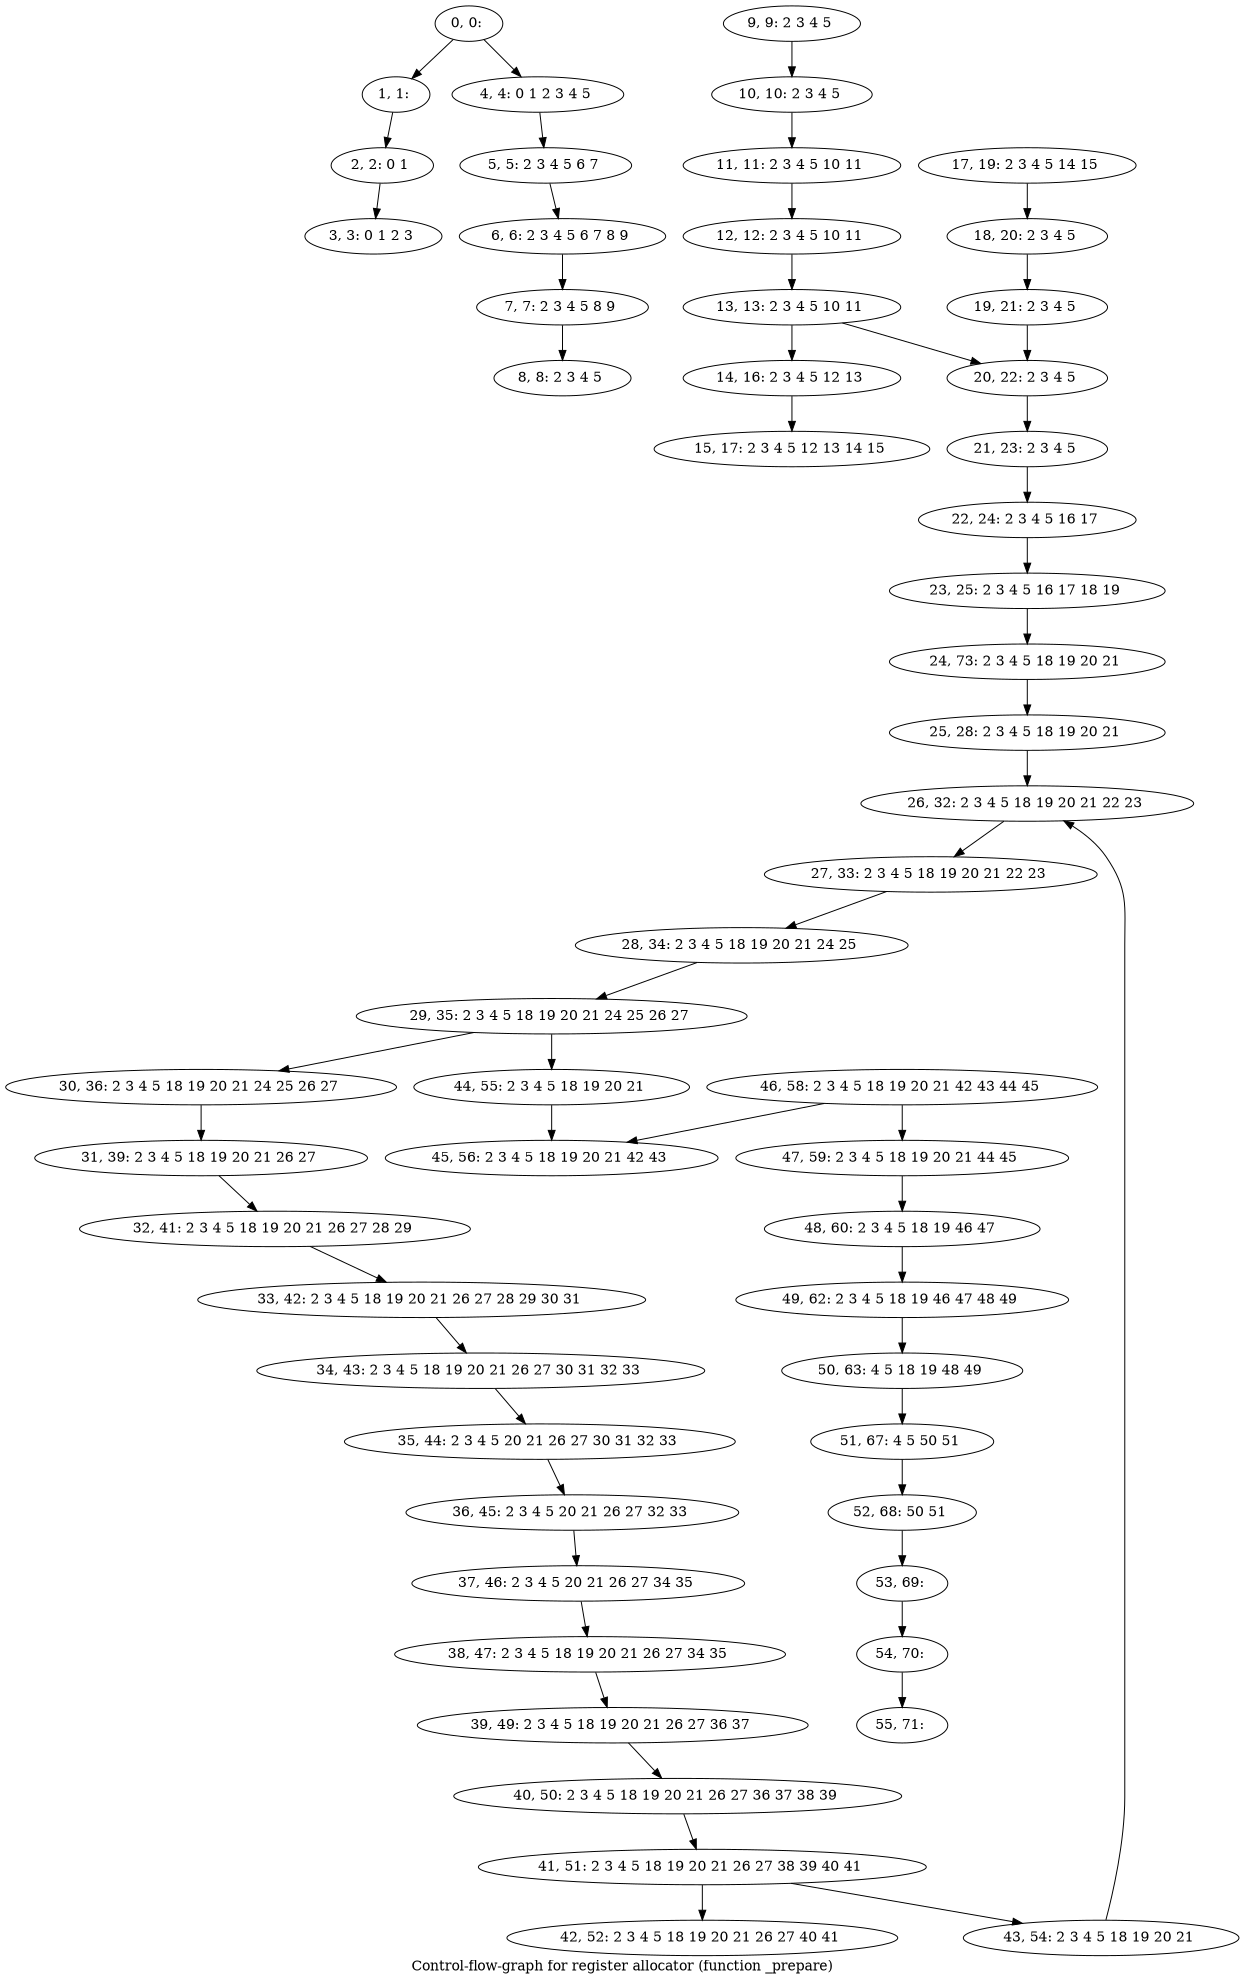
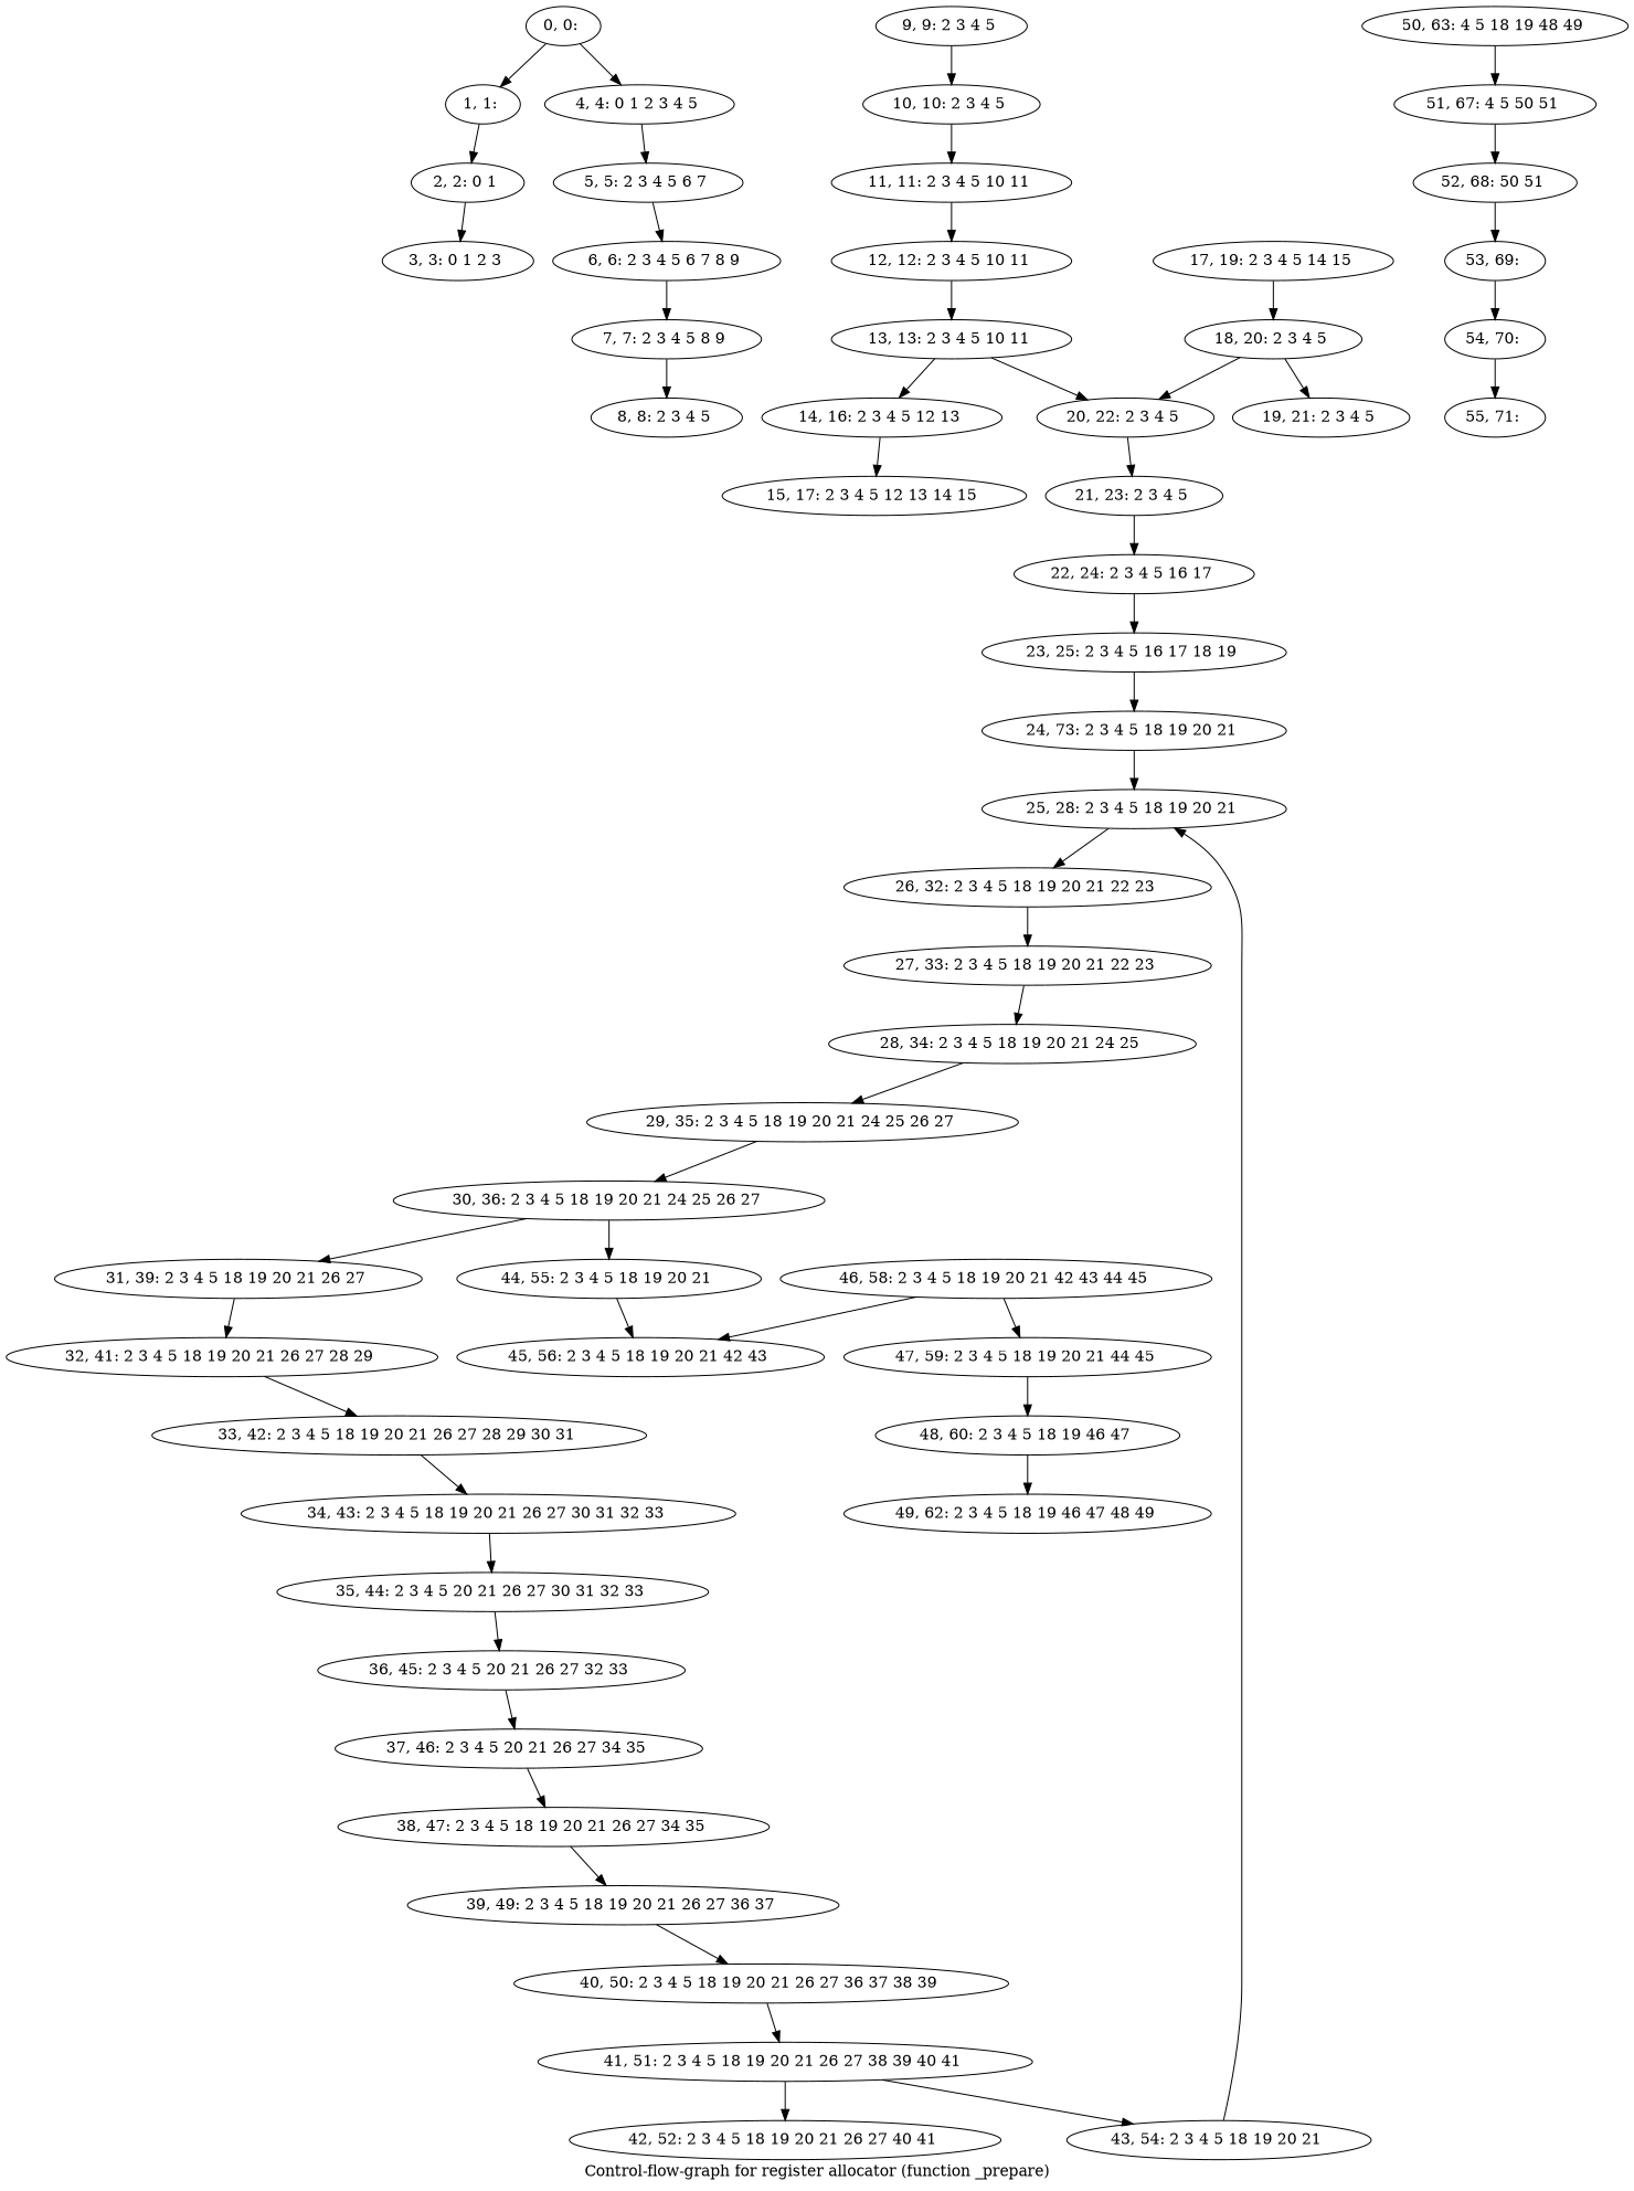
  digraph {
    label="Control-flow-graph for register allocator (function _prepare)"
    n1 [label="0, 0: "]
    n2 [label="1, 1: "]
    n3 [label="4, 4: 0 1 2 3 4 5 "]
    n4 [label="2, 2: 0 1 "]
    n5 [label="3, 3: 0 1 2 3 "]
    n6 [label="5, 5: 2 3 4 5 6 7 "]
    n7 [label="6, 6: 2 3 4 5 6 7 8 9 "]
    n8 [label="7, 7: 2 3 4 5 8 9 "]
    n9 [label="8, 8: 2 3 4 5 "]
    n10 [label="9, 9: 2 3 4 5 "]
    n11 [label="10, 10: 2 3 4 5 "]
    n12 [label="11, 11: 2 3 4 5 10 11 "]
    n13 [label="12, 12: 2 3 4 5 10 11 "]
    n14 [label="13, 13: 2 3 4 5 10 11 "]
    n15 [label="14, 16: 2 3 4 5 12 13 "]
    n16 [label="20, 22: 2 3 4 5 "]
    n17 [label="15, 17: 2 3 4 5 12 13 14 15 "]
    n18 [label="21, 23: 2 3 4 5 "]
    n19 [label="17, 19: 2 3 4 5 14 15 "]
    n20 [label="18, 20: 2 3 4 5 "]
    n21 [label="19, 21: 2 3 4 5 "]
    n22 [label="22, 24: 2 3 4 5 16 17 "]
    n23 [label="23, 25: 2 3 4 5 16 17 18 19 "]
    n24 [label="24, 73: 2 3 4 5 18 19 20 21 "]
    n25 [label="25, 28: 2 3 4 5 18 19 20 21 "]
    n26 [label="26, 32: 2 3 4 5 18 19 20 21 22 23 "]
    n27 [label="27, 33: 2 3 4 5 18 19 20 21 22 23 "]
    n28 [label="28, 34: 2 3 4 5 18 19 20 21 24 25 "]
    n29 [label="29, 35: 2 3 4 5 18 19 20 21 24 25 26 27 "]
    n30 [label="30, 36: 2 3 4 5 18 19 20 21 24 25 26 27 "]
    n31 [label="31, 39: 2 3 4 5 18 19 20 21 26 27 "]
    n32 [label="44, 55: 2 3 4 5 18 19 20 21 "]
    n33 [label="32, 41: 2 3 4 5 18 19 20 21 26 27 28 29 "]
    n34 [label="45, 56: 2 3 4 5 18 19 20 21 42 43 "]
    n35 [label="33, 42: 2 3 4 5 18 19 20 21 26 27 28 29 30 31 "]
    n36 [label="34, 43: 2 3 4 5 18 19 20 21 26 27 30 31 32 33 "]
    n37 [label="35, 44: 2 3 4 5 20 21 26 27 30 31 32 33 "]
    n38 [label="36, 45: 2 3 4 5 20 21 26 27 32 33 "]
    n39 [label="37, 46: 2 3 4 5 20 21 26 27 34 35 "]
    n40 [label="38, 47: 2 3 4 5 18 19 20 21 26 27 34 35 "]
    n41 [label="39, 49: 2 3 4 5 18 19 20 21 26 27 36 37 "]
    n42 [label="40, 50: 2 3 4 5 18 19 20 21 26 27 36 37 38 39 "]
    n43 [label="41, 51: 2 3 4 5 18 19 20 21 26 27 38 39 40 41 "]
    n44 [label="42, 52: 2 3 4 5 18 19 20 21 26 27 40 41 "]
    n45 [label="43, 54: 2 3 4 5 18 19 20 21 "]
    n46 [label="46, 58: 2 3 4 5 18 19 20 21 42 43 44 45 "]
    n47 [label="47, 59: 2 3 4 5 18 19 20 21 44 45 "]
    n48 [label="48, 60: 2 3 4 5 18 19 46 47 "]
    n49 [label="49, 62: 2 3 4 5 18 19 46 47 48 49 "]
    n50 [label="50, 63: 4 5 18 19 48 49 "]
    n51 [label="51, 67: 4 5 50 51 "]
    n52 [label="52, 68: 50 51 "]
    n53 [label="53, 69: "]
    n54 [label="54, 70: "]
    n55 [label="55, 71: "]
    n1 -> n2
    n1 -> n3
    n2 -> n4
    n3 -> n6
    n4 -> n5
    n6 -> n7
    n7 -> n8
    n8 -> n9
    n10 -> n11
    n11 -> n12
    n12 -> n13
    n13 -> n14
    n14 -> n15
    n14 -> n16
    n15 -> n17
    n16 -> n18
    n18 -> n22
    n19 -> n20
    n20 -> n21
-   n21 -> n16
+   n20 -> n16
    n22 -> n23
    n23 -> n24
    n24 -> n25
    n25 -> n26
    n26 -> n27
    n27 -> n28
    n28 -> n29
    n29 -> n30
    n30 -> n31
-   n29 -> n32
+   n30 -> n32
    n31 -> n33
    n32 -> n34
    n33 -> n35
    n35 -> n36
    n36 -> n37
    n37 -> n38
    n38 -> n39
    n39 -> n40
    n40 -> n41
    n41 -> n42
    n42 -> n43
    n43 -> n44
    n43 -> n45
-   n45 -> n26
+   n45 -> n25
    n46 -> n34
    n46 -> n47
    n47 -> n48
    n48 -> n49
-   n49 -> n50
    n50 -> n51
    n51 -> n52
    n52 -> n53
    n53 -> n54
    n54 -> n55
  }
